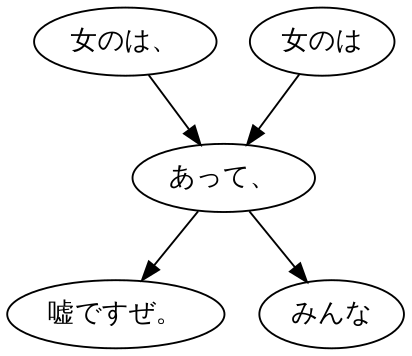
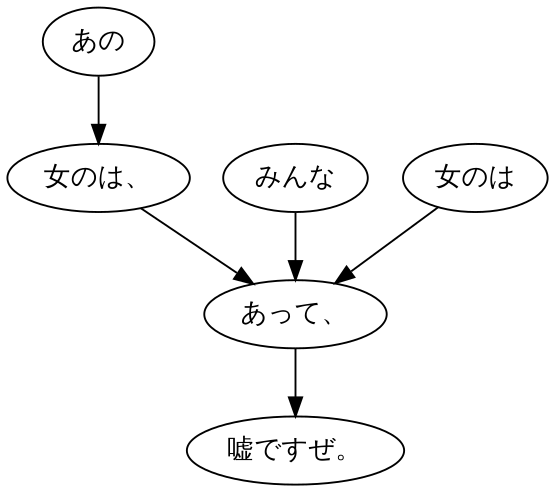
  digraph {
    fontname="DejaVu Serif"
    node [fontname="DejaVu Serif"]
    edge [fontname="DejaVu Serif"]
+   n1 [label="あの"]
    n2 [label="女のは、"]
    n3 [label="あって、"]
    n4 [label="嘘ですぜ。"]
    n5 [label="みんな"]
    n6 [label="女のは"]
+   n1 -> n2
    n2 -> n3
    n3 -> n4
-   n3 -> n5
+   n5 -> n3
    n6 -> n3
  }
